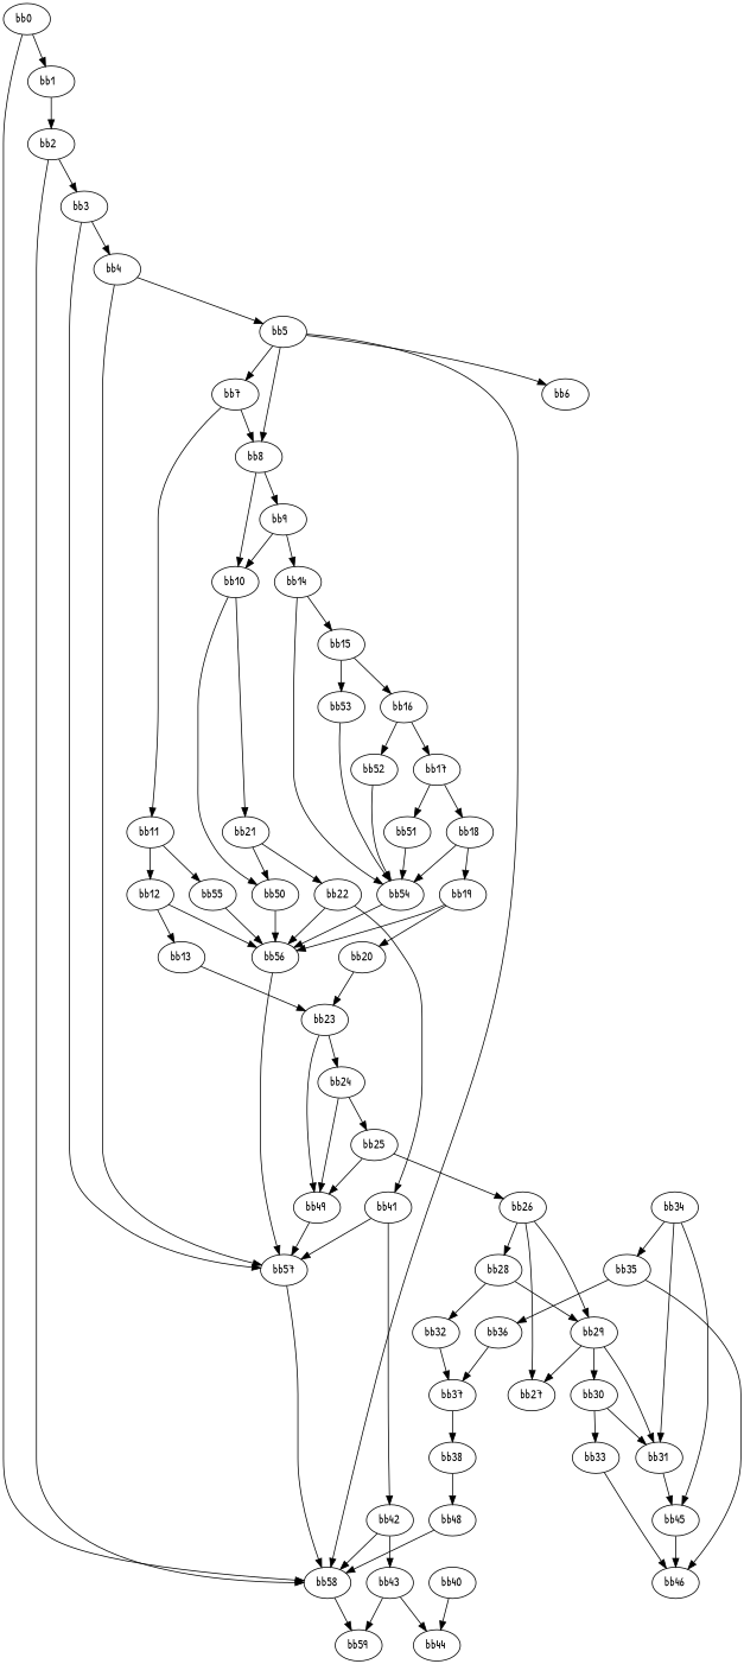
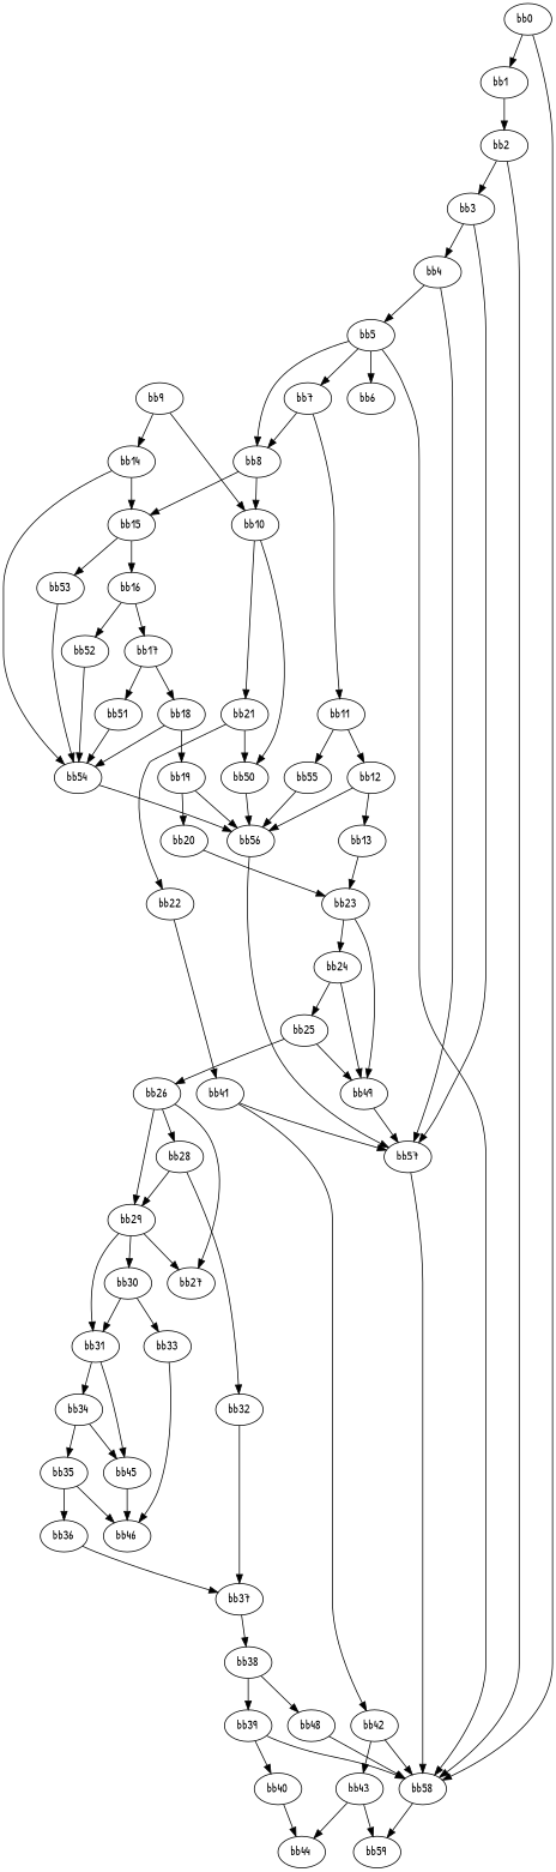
  digraph {
    fontname="Patrick Hand"
    node [fontname="Patrick Hand"]
    edge [fontname="Patrick Hand"]
    n1 [label="bb0\l"]
    n2 [label="bb1\l"]
    n3 [label="bb58\l"]
    n4 [label="bb2\l"]
    n5 [label="bb59\l"]
    n6 [label="bb3\l"]
    n7 [label="bb4\l"]
    n8 [label="bb57\l"]
    n9 [label="bb5\l"]
    n10 [label="bb6\l"]
    n11 [label="bb7\l"]
    n12 [label="bb8\l"]
    n13 [label="bb11\l"]
    n14 [label="bb9\l"]
    n15 [label="bb10\l"]
    n16 [label="bb12\l"]
    n17 [label="bb55\l"]
    n18 [label="bb14\l"]
    n19 [label="bb21\l"]
    n20 [label="bb50\l"]
    n21 [label="bb15\l"]
    n22 [label="bb54\l"]
    n23 [label="bb22\l"]
    n24 [label="bb56\l"]
    n25 [label="bb13\l"]
    n26 [label="bb23\l"]
    n27 [label="bb24\l"]
    n28 [label="bb49\l"]
    n29 [label="bb16\l"]
    n30 [label="bb53\l"]
    n31 [label="bb17\l"]
    n32 [label="bb52\l"]
    n33 [label="bb18\l"]
    n34 [label="bb51\l"]
    n35 [label="bb19\l"]
    n36 [label="bb20\l"]
    n37 [label="bb41\l"]
    n38 [label="bb42\l"]
    n39 [label="bb25\l"]
    n40 [label="bb26\l"]
    n41 [label="bb27\l"]
    n42 [label="bb28\l"]
    n43 [label="bb29\l"]
    n44 [label="bb32\l"]
    n45 [label="bb30\l"]
    n46 [label="bb31\l"]
    n47 [label="bb37\l"]
    n48 [label="bb33\l"]
    n49 [label="bb34\l"]
    n50 [label="bb45\l"]
    n51 [label="bb46\l"]
    n52 [label="bb35\l"]
    n53 [label="bb38\l"]
    n54 [label="bb36\l"]
+   n55 [label="bb39\l"]
    n56 [label="bb48\l"]
    n57 [label="bb40\l"]
    n58 [label="bb44\l"]
    n59 [label="bb43\l"]
    n1 -> n2
    n1 -> n3
    n2 -> n4
    n3 -> n5
    n4 -> n3
    n4 -> n6
    n6 -> n7
    n6 -> n8
    n7 -> n8
    n7 -> n9
    n8 -> n3
    n9 -> n3
    n9 -> n10
    n9 -> n11
    n9 -> n12
    n11 -> n12
    n11 -> n13
-   n12 -> n14
+   n12 -> n21
    n12 -> n15
    n13 -> n16
    n13 -> n17
    n14 -> n15
    n14 -> n18
    n15 -> n19
    n15 -> n20
    n16 -> n24
    n16 -> n25
    n17 -> n24
    n18 -> n21
    n18 -> n22
    n19 -> n20
    n19 -> n23
    n20 -> n24
    n21 -> n29
    n21 -> n30
    n22 -> n24
-   n23 -> n24
    n23 -> n37
    n24 -> n8
    n25 -> n26
    n26 -> n27
    n26 -> n28
    n27 -> n28
    n27 -> n39
    n28 -> n8
    n29 -> n31
    n29 -> n32
    n30 -> n22
    n31 -> n33
    n31 -> n34
    n32 -> n22
    n33 -> n22
    n33 -> n35
    n34 -> n22
    n35 -> n24
    n35 -> n36
    n36 -> n26
    n37 -> n8
    n37 -> n38
    n38 -> n3
    n38 -> n59
    n39 -> n28
    n39 -> n40
    n40 -> n41
    n40 -> n42
    n40 -> n43
    n42 -> n43
    n42 -> n44
    n43 -> n41
    n43 -> n45
    n43 -> n46
    n44 -> n47
    n45 -> n46
    n45 -> n48
-   n49 -> n46
+   n46 -> n49
    n46 -> n50
    n47 -> n53
    n48 -> n51
    n49 -> n50
    n49 -> n52
    n50 -> n51
    n52 -> n51
    n52 -> n54
+   n53 -> n55
    n53 -> n56
    n54 -> n47
+   n55 -> n3
+   n55 -> n57
    n56 -> n3
    n57 -> n58
    n59 -> n5
    n59 -> n58
  }
